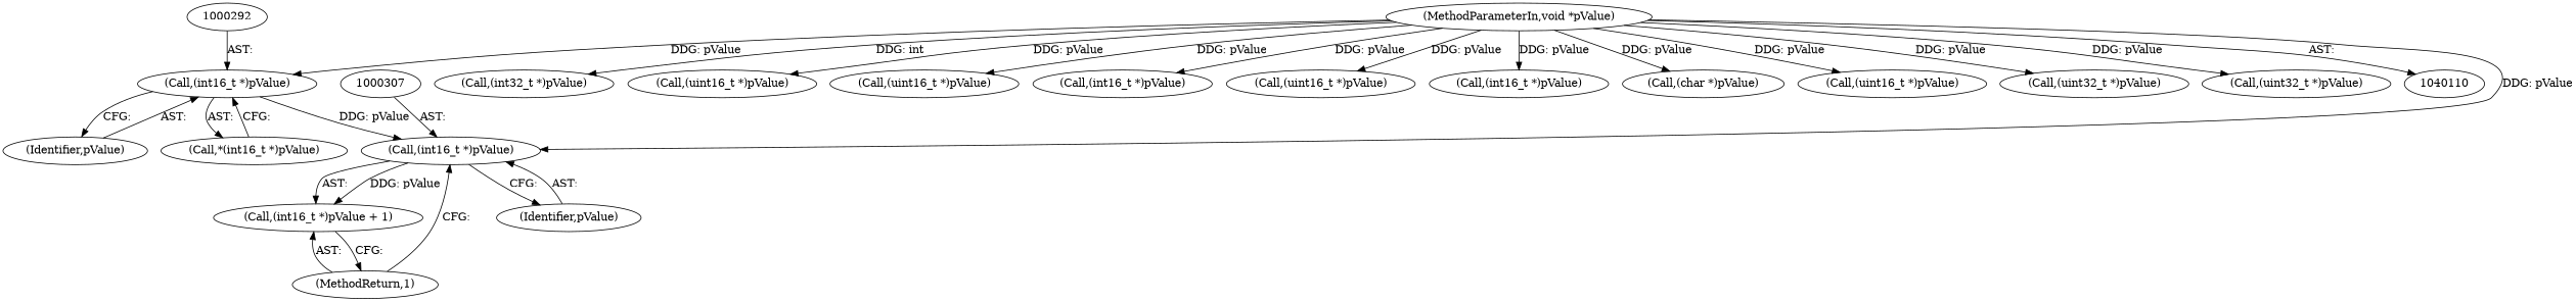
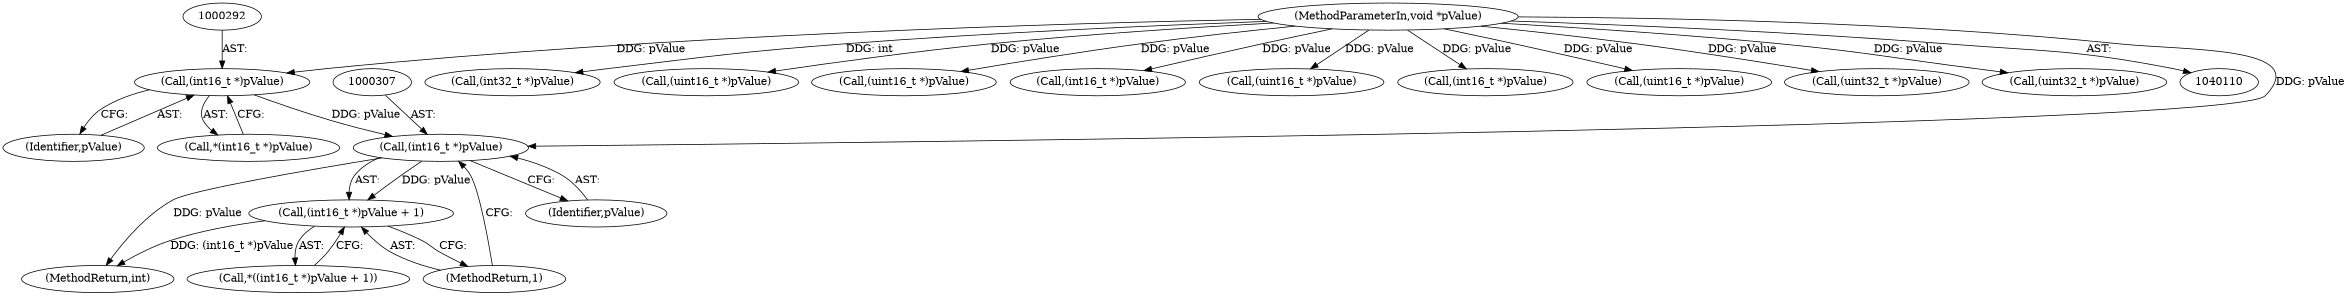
  digraph {
    n1 [label="(Call,(int16_t *)pValue)"]
    n2 [label="(Call,(int16_t *)pValue + 1)"]
+   n3 [label="(MethodReturn,int)"]
    n4 [label="(Identifier,pValue)"]
    n5 [label="(MethodReturn,1)"]
+   n6 [label="(Call,*((int16_t *)pValue + 1))"]
    n7 [label="(Call,(int16_t *)pValue)"]
    n8 [label="(Identifier,pValue)"]
    n9 [label="(Call,*(int16_t *)pValue)"]
    n10 [label="(MethodParameterIn,void *pValue)"]
    n11 [label="(Call,(int32_t *)pValue)"]
    n12 [label="(Call,(uint16_t *)pValue)"]
    n13 [label="(Call,(uint16_t *)pValue)"]
    n14 [label="(Call,(int16_t *)pValue)"]
    n15 [label="(Call,(uint16_t *)pValue)"]
    n16 [label="(Call,(int16_t *)pValue)"]
-   n17 [label="(Call,(char *)pValue)"]
    n18 [label="(Call,(uint16_t *)pValue)"]
    n19 [label="(Call,(uint32_t *)pValue)"]
    n20 [label="(Call,(uint32_t *)pValue)"]
    n21 [label=1040110]
    n22 [label=1000307]
    1000292
    n1 -> n2 [label="AST: "]
    n1 -> n2 [label="DDG: pValue"]
+   n1 -> n3 [label="DDG: pValue"]
    n1 -> n4 [label="CFG: "]
+   n2 -> n3 [label="DDG: (int16_t *)pValue"]
    n2 -> n5 [label="CFG: "]
+   n2 -> n6 [label="AST: "]
    n4 -> n1 [label="AST: "]
    n5 -> n1 [label="CFG: "]
    n5 -> n2 [label="AST: "]
+   n6 -> n2 [label="CFG: "]
    n7 -> n1 [label="DDG: pValue"]
    n7 -> n8 [label="CFG: "]
    n7 -> n9 [label="AST: "]
    n8 -> n7 [label="AST: "]
    n9 -> n7 [label="CFG: "]
    n10 -> n1 [label="DDG: pValue"]
    n10 -> n7 [label="DDG: pValue"]
    n10 -> n11 [label="DDG: int"]
    n10 -> n12 [label="DDG: pValue"]
    n10 -> n13 [label="DDG: pValue"]
    n10 -> n14 [label="DDG: pValue"]
    n10 -> n15 [label="DDG: pValue"]
    n10 -> n16 [label="DDG: pValue"]
-   n10 -> n17 [label="DDG: pValue"]
    n10 -> n18 [label="DDG: pValue"]
    n10 -> n19 [label="DDG: pValue"]
    n10 -> n20 [label="DDG: pValue"]
    n10 -> n21 [label="AST: "]
    n22 -> n1 [label="AST: "]
    1000292 -> n7 [label="AST: "]
  }
